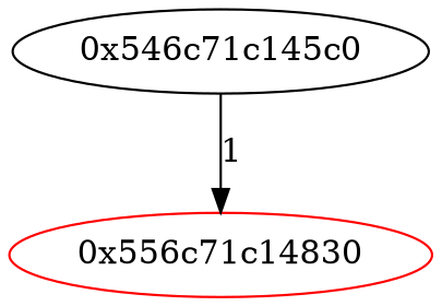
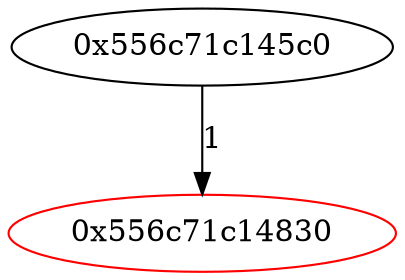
  digraph {
    "0x556c71c14830" [color=red]
-   "0x556c71c145c0" [label="0x546c71c145c0"]
+   "0x556c71c145c0"
    "0x556c71c145c0" -> "0x556c71c14830" [label=1]
  }
